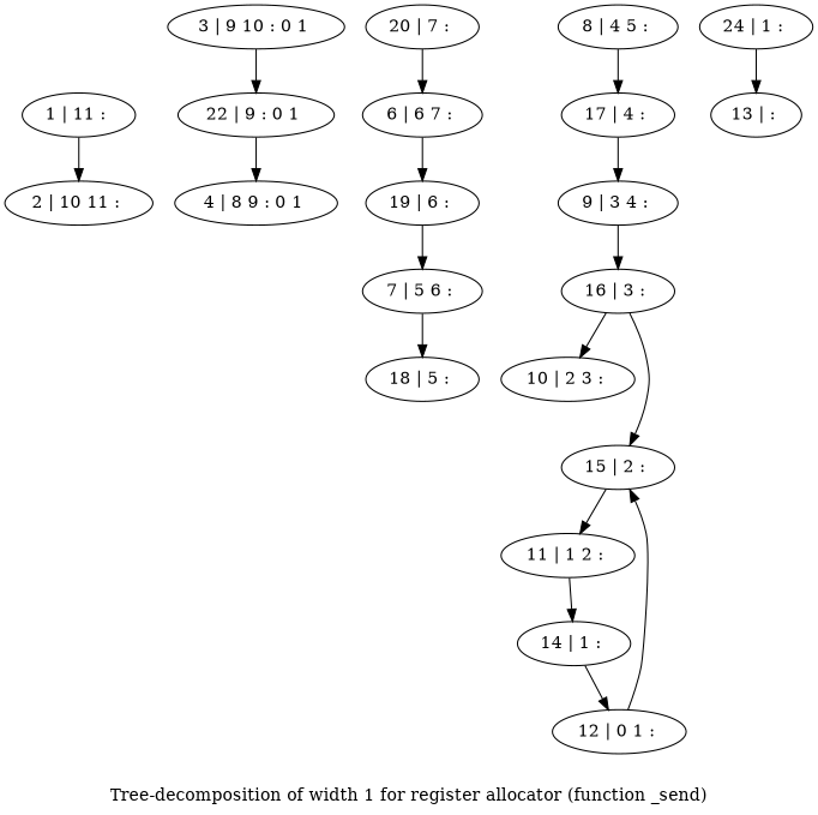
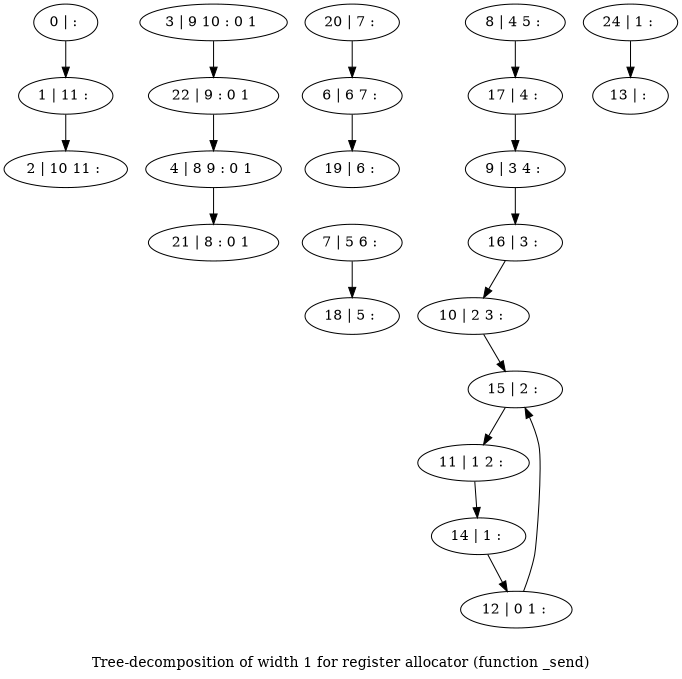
  digraph {
    label="Tree-decomposition of width 1 for register allocator (function _send)"
+   n1 [label="0 | : "]
    n2 [label="1 | 11 : "]
    n3 [label="2 | 10 11 : "]
    n4 [label="3 | 9 10 : 0 1 "]
    n5 [label="22 | 9 : 0 1 "]
    n6 [label="4 | 8 9 : 0 1 "]
+   n7 [label="21 | 8 : 0 1 "]
    n8 [label="20 | 7 : "]
    n9 [label="6 | 6 7 : "]
    n10 [label="19 | 6 : "]
    n11 [label="7 | 5 6 : "]
    n12 [label="18 | 5 : "]
    n13 [label="8 | 4 5 : "]
    n14 [label="17 | 4 : "]
    n15 [label="9 | 3 4 : "]
    n16 [label="16 | 3 : "]
    n17 [label="10 | 2 3 : "]
    n18 [label="15 | 2 : "]
    n19 [label="11 | 1 2 : "]
    n20 [label="14 | 1 : "]
    n21 [label="12 | 0 1 : "]
    n22 [label="24 | 1 : "]
    n23 [label="13 | : "]
+   n1 -> n2
    n2 -> n3
    n4 -> n5
    n5 -> n6
+   n6 -> n7
    n8 -> n9
    n9 -> n10
-   n10 -> n11
    n11 -> n12
    n13 -> n14
    n14 -> n15
    n15 -> n16
    n16 -> n17
-   n16 -> n18
+   n17 -> n18
    n18 -> n19
    n19 -> n20
    n20 -> n21
    n21 -> n18
    n22 -> n23
  }
